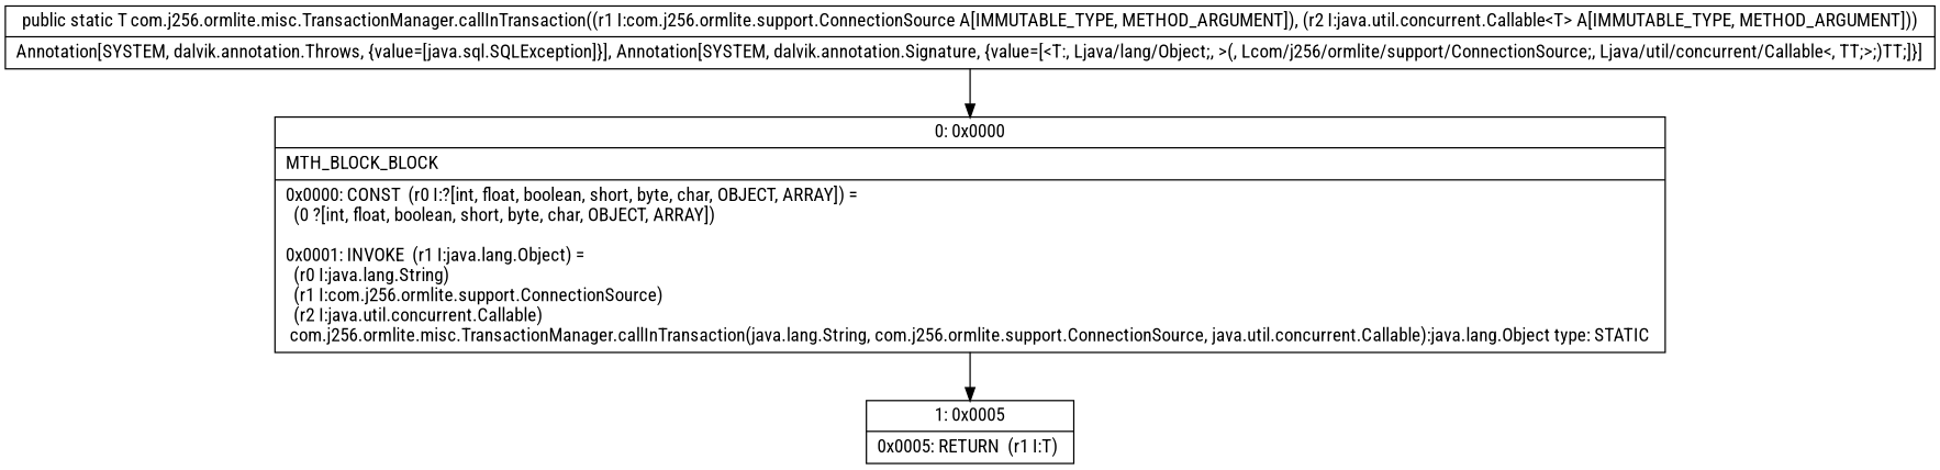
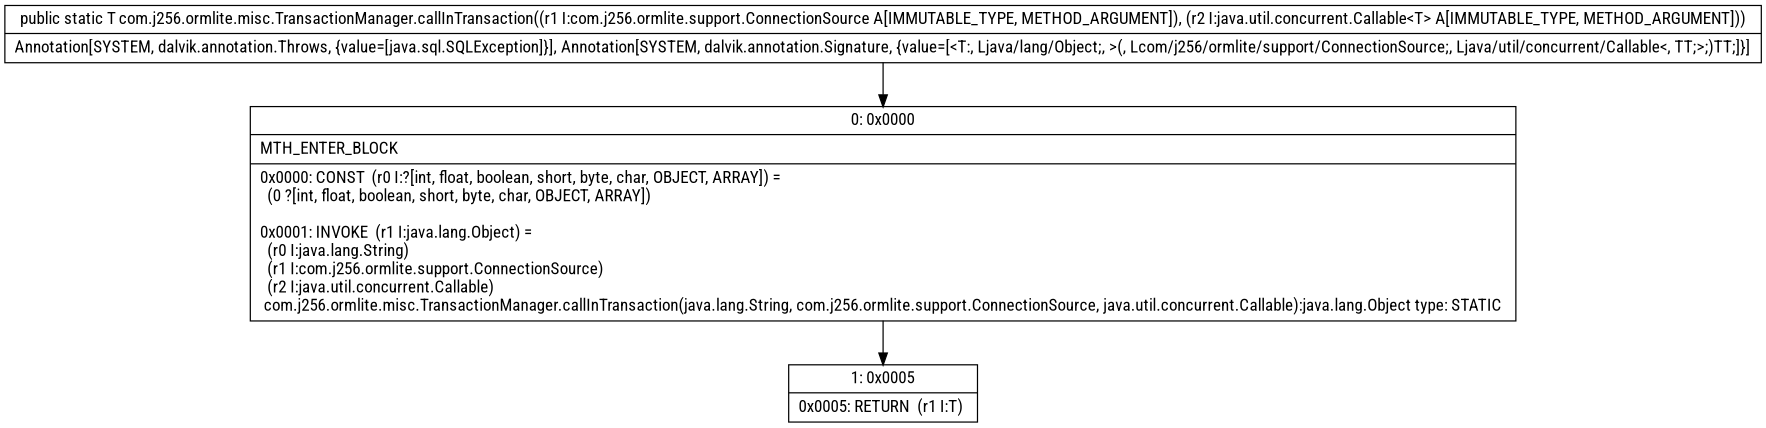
  digraph {
    fontname="Roboto Condensed"
    node [shape=record fontname="Roboto Condensed"]
    edge [fontname="Roboto Condensed"]
-   n1 [label="{0\:\ 0x0000|MTH_BLOCK_BLOCK\l|0x0000: CONST  (r0 I:?[int, float, boolean, short, byte, char, OBJECT, ARRAY]) = \l  (0 ?[int, float, boolean, short, byte, char, OBJECT, ARRAY])\l \l0x0001: INVOKE  (r1 I:java.lang.Object) = \l  (r0 I:java.lang.String)\l  (r1 I:com.j256.ormlite.support.ConnectionSource)\l  (r2 I:java.util.concurrent.Callable)\l com.j256.ormlite.misc.TransactionManager.callInTransaction(java.lang.String, com.j256.ormlite.support.ConnectionSource, java.util.concurrent.Callable):java.lang.Object type: STATIC \l}"]
+   n1 [label="{0\:\ 0x0000|MTH_ENTER_BLOCK\l|0x0000: CONST  (r0 I:?[int, float, boolean, short, byte, char, OBJECT, ARRAY]) = \l  (0 ?[int, float, boolean, short, byte, char, OBJECT, ARRAY])\l \l0x0001: INVOKE  (r1 I:java.lang.Object) = \l  (r0 I:java.lang.String)\l  (r1 I:com.j256.ormlite.support.ConnectionSource)\l  (r2 I:java.util.concurrent.Callable)\l com.j256.ormlite.misc.TransactionManager.callInTransaction(java.lang.String, com.j256.ormlite.support.ConnectionSource, java.util.concurrent.Callable):java.lang.Object type: STATIC \l}"]
    n2 [label="{1\:\ 0x0005|0x0005: RETURN  (r1 I:T) \l}"]
    n3 [label="{public static T com.j256.ormlite.misc.TransactionManager.callInTransaction((r1 I:com.j256.ormlite.support.ConnectionSource A[IMMUTABLE_TYPE, METHOD_ARGUMENT]), (r2 I:java.util.concurrent.Callable\<T\> A[IMMUTABLE_TYPE, METHOD_ARGUMENT]))  | Annotation[SYSTEM, dalvik.annotation.Throws, \{value=[java.sql.SQLException]\}], Annotation[SYSTEM, dalvik.annotation.Signature, \{value=[\<T:, Ljava\/lang\/Object;, \>(, Lcom\/j256\/ormlite\/support\/ConnectionSource;, Ljava\/util\/concurrent\/Callable\<, TT;\>;)TT;]\}]\l}"]
    n1 -> n2
    n3 -> n1
  }
